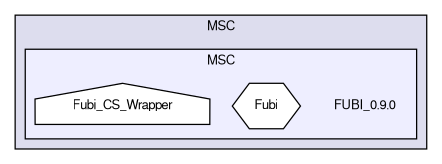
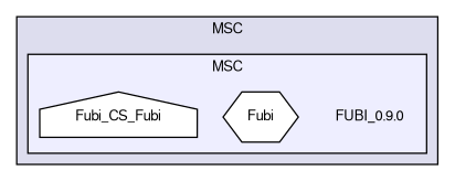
  digraph {
    compound=true
    node [fontname=FreeSans fontsize=10 color=black fillcolor=white style=filled]
    n1 [label="FUBI_0.9.0" shape=plaintext color="" fillcolor="" style=""]
    n2 [label=Fubi shape=hexagon]
-   n3 [label=Fubi_CS_Wrapper shape=house]
+   n3 [label=Fubi_CS_Fubi shape=house]
    subgraph cluster_1 {
      bgcolor="#ddddee"
      fontname=FreeSans
      fontsize=10
      label=MSC
      pencolor=black
      subgraph cluster_2 {
        bgcolor="#eeeeff"
        fontname=FreeSans
        fontsize=10
        pencolor=black
        n1
        n2
        n3
      }
    }
  }
